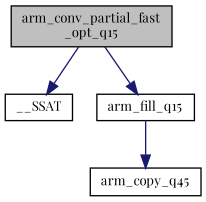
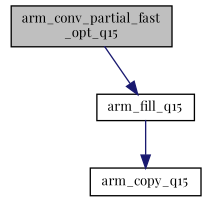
  digraph {
    fontname="Playfair Display"
    rankdir=TB
    node [color=black fillcolor=white fontname="Playfair Display" fontsize=10 shape=record style=filled]
    edge [color=midnightblue fontname="Playfair Display" fontsize=10 labelfontname=Helvetica labelfontsize=10 style=solid]
    n1 [fillcolor=grey75 fontcolor=black height=0.2 label="arm_conv_partial_fast\l_opt_q15" width=0.4]
-   n2 [height=0.2 label=__SSAT width=0.4]
    n3 [height=0.2 label=arm_fill_q15 width=0.4]
-   n4 [height=0.2 label=arm_copy_q45 width=0.4]
-   n1 -> n2
+   n4 [height=0.2 label=arm_copy_q15 width=0.4]
    n1 -> n3
    n3 -> n4
  }
